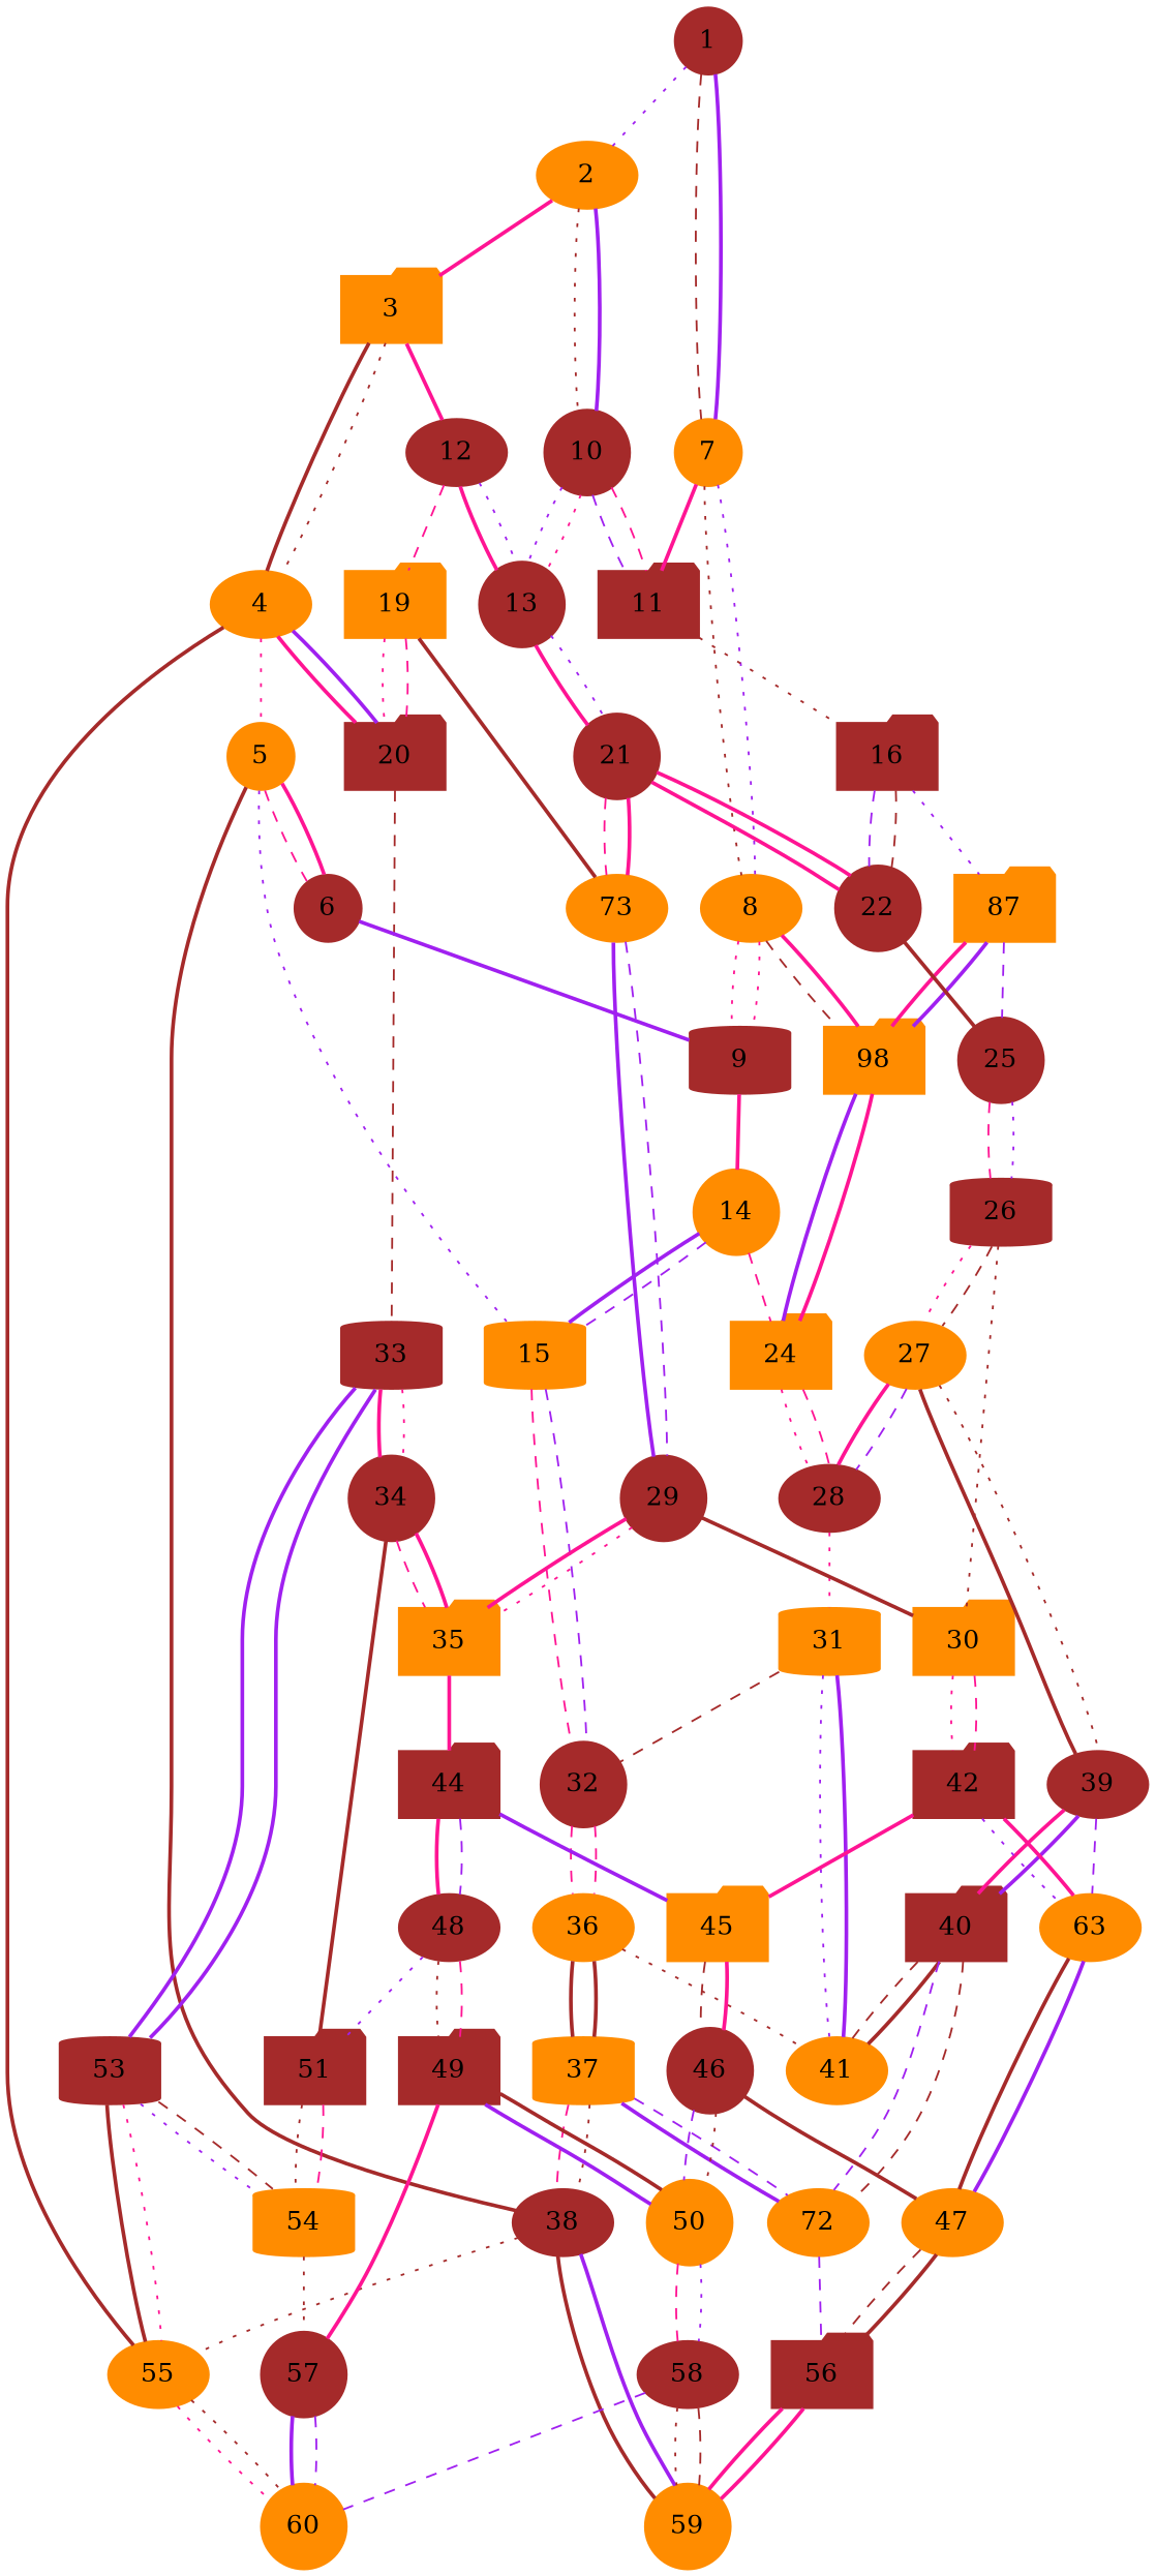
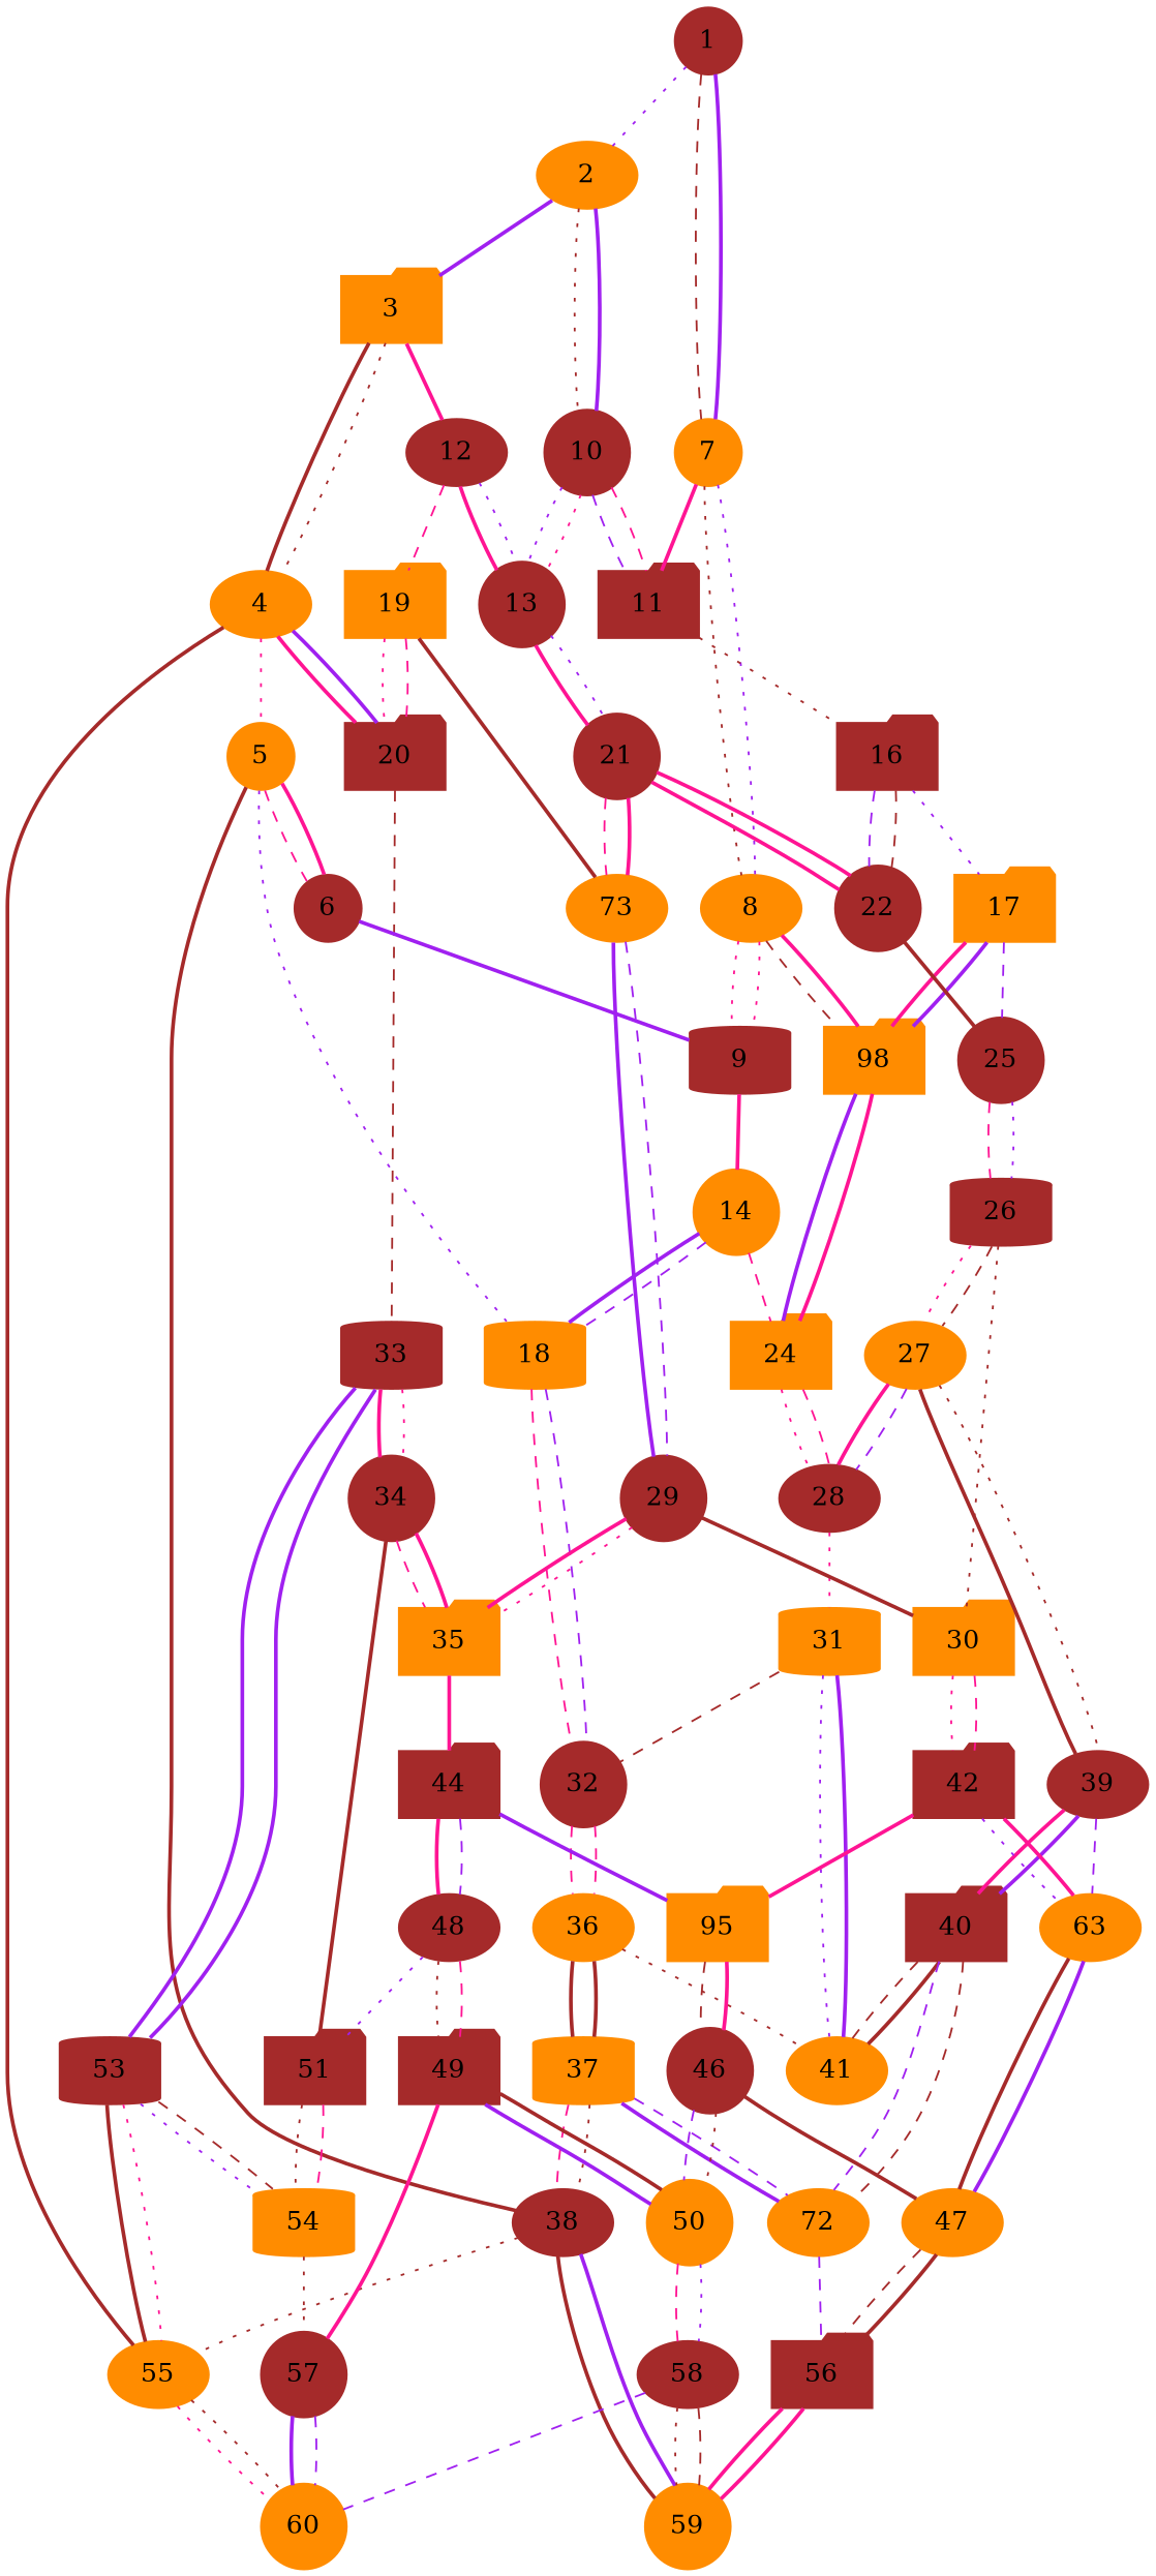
  graph {
    node [color=brown shape=circle style=filled]
    edge [color=deeppink style=bold]
    2 [color=darkorange shape=ellipse]
    1
    7 [color=darkorange]
    3 [color=darkorange shape=folder]
    10
    8 [color=darkorange shape=ellipse]
    11 [shape=folder]
    4 [color=darkorange shape=ellipse]
    12 [shape=ellipse]
    13
    5 [color=darkorange]
    20 [shape=folder]
    55 [color=darkorange shape=ellipse]
    19 [color=darkorange shape=folder]
    6
-   15 [color=darkorange shape=cylinder]
+   15 [color=darkorange shape=cylinder label=18]
    38 [shape=ellipse]
    33 [shape=cylinder]
    60 [color=darkorange]
    9 [shape=cylinder]
    32
    59 [color=darkorange]
    14 [color=darkorange]
    n24 [color=darkorange label=98 shape=folder]
    16 [shape=folder]
    24 [color=darkorange shape=folder]
    21
-   17 [color=darkorange shape=folder label=87]
+   17 [color=darkorange shape=folder]
    22
    n30 [color=darkorange label=73 shape=ellipse]
    28 [shape=ellipse]
    36 [color=darkorange shape=ellipse]
    25
    26 [shape=cylinder]
    29
    34
    53 [shape=cylinder]
    30 [color=darkorange shape=folder]
    35 [color=darkorange shape=folder]
    31 [color=darkorange shape=cylinder]
    27 [color=darkorange shape=ellipse]
    39 [shape=ellipse]
    42 [shape=folder]
    40 [shape=folder]
    n45 [color=darkorange label=63 shape=ellipse]
    41 [color=darkorange shape=ellipse]
    44 [shape=folder]
-   45 [color=darkorange shape=folder]
+   45 [color=darkorange shape=folder label=95]
    37 [color=darkorange shape=cylinder]
    51 [shape=folder]
    54 [color=darkorange shape=cylinder]
    48 [shape=ellipse]
    n53 [color=darkorange label=72 shape=ellipse]
    56 [shape=folder]
    47 [color=darkorange shape=ellipse]
    46
    49 [shape=folder]
    50 [color=darkorange]
    58 [shape=ellipse]
    57
-   2 -- 3
+   2 -- 3 [color=purple]
    2 -- 10 [color=brown style=dotted]
    2 -- 10 [color=purple]
    1 -- 2 [color=purple style=dotted]
    1 -- 7 [color=brown style=dashed]
    1 -- 7 [color=purple]
    7 -- 8 [color=brown style=dotted]
    7 -- 8 [color=purple style=dotted]
    7 -- 11
    3 -- 4 [color=brown]
    3 -- 4 [color=brown style=dotted]
    3 -- 12
    10 -- 11 [color=purple style=dashed]
    10 -- 11 [style=dashed]
    10 -- 13 [color=purple style=dotted]
    10 -- 13 [style=dotted]
    8 -- 9 [style=dotted]
    8 -- 9 [style=dotted]
    8 -- n24 [color=brown style=dashed]
    8 -- n24
    11 -- 16 [color=brown style=dotted]
    4 -- 5 [style=dotted]
    4 -- 20
    4 -- 20 [color=purple]
    4 -- 55 [color=brown]
    12 -- 13
    12 -- 13 [color=purple style=dotted]
    12 -- 19 [style=dashed]
    13 -- 21
    13 -- 21 [color=purple style=dotted]
    5 -- 6 [style=dashed]
    5 -- 6
    5 -- 15 [color=purple style=dotted]
    5 -- 38 [color=brown]
    20 -- 33 [color=brown style=dashed]
    55 -- 60 [style=dotted]
    55 -- 60 [color=brown style=dotted]
    19 -- 20 [style=dotted]
    19 -- 20 [style=dashed]
    19 -- n30 [color=brown]
    6 -- 9 [color=purple]
    15 -- 32 [style=dashed]
    15 -- 32 [color=purple style=dashed]
    38 -- 55 [color=brown style=dotted]
    38 -- 59 [color=brown]
    38 -- 59 [color=purple]
    33 -- 34
    33 -- 34 [style=dotted]
    33 -- 53 [color=purple]
    33 -- 53 [color=purple]
    9 -- 14
    32 -- 36 [style=dashed]
    32 -- 36 [style=dashed]
    14 -- 15 [color=purple]
    14 -- 15 [color=purple style=dashed]
    14 -- 24 [style=dashed]
    n24 -- 24 [color=purple]
    n24 -- 24
    16 -- 17 [color=purple style=dotted]
    16 -- 22 [color=purple style=dashed]
    16 -- 22 [color=brown style=dashed]
    24 -- 28 [style=dotted]
    24 -- 28 [style=dashed]
    21 -- 22
    21 -- 22
    21 -- n30 [style=dashed]
    21 -- n30
    17 -- n24
    17 -- n24 [color=purple]
    17 -- 25 [color=purple style=dashed]
    22 -- 25 [color=brown]
    n30 -- 29 [color=purple]
    n30 -- 29 [color=purple style=dashed]
    28 -- 31 [style=dotted]
    36 -- 41 [color=brown style=dotted]
    36 -- 37 [color=brown]
    36 -- 37 [color=brown]
    25 -- 26 [style=dashed]
    25 -- 26 [color=purple style=dotted]
    26 -- 30 [color=brown style=dotted]
    26 -- 27 [style=dotted]
    26 -- 27 [color=brown style=dashed]
    29 -- 30 [color=brown]
    29 -- 35
    29 -- 35 [style=dotted]
    34 -- 35 [style=dashed]
    34 -- 35
    34 -- 51 [color=brown]
    53 -- 55 [color=brown]
    53 -- 55 [style=dotted]
    53 -- 54 [color=purple style=dotted]
    53 -- 54 [color=brown style=dashed]
    30 -- 42 [style=dotted]
    30 -- 42 [style=dashed]
    35 -- 44
    31 -- 32 [color=brown style=dashed]
    31 -- 41 [color=purple style=dotted]
    31 -- 41 [color=purple]
    27 -- 28
    27 -- 28 [color=purple style=dashed]
    27 -- 39 [color=brown]
    27 -- 39 [color=brown style=dotted]
    39 -- 40
    39 -- 40 [color=purple]
    39 -- n45 [color=purple style=dashed]
    42 -- n45 [color=purple style=dotted]
    42 -- n45
    42 -- 45
    40 -- 41 [color=brown style=dashed]
    40 -- 41 [color=brown]
    40 -- n53 [color=purple style=dashed]
    40 -- n53 [color=brown style=dashed]
    n45 -- 47 [color=brown]
    n45 -- 47 [color=purple]
    44 -- 45 [color=purple]
    44 -- 48
    44 -- 48 [color=purple style=dashed]
    45 -- 46 [color=brown style=dashed]
    45 -- 46
    37 -- 38 [style=dashed]
    37 -- 38 [color=brown style=dotted]
    37 -- n53 [color=purple]
    37 -- n53 [color=purple style=dashed]
    51 -- 54 [color=brown style=dotted]
    51 -- 54 [style=dashed]
    54 -- 57 [color=brown style=dotted]
    48 -- 51 [color=purple style=dotted]
    48 -- 49 [color=brown style=dotted]
    48 -- 49 [style=dashed]
    n53 -- 56 [color=purple style=dashed]
    56 -- 59
    56 -- 59
    47 -- 56 [color=brown style=dashed]
    47 -- 56 [color=brown]
    46 -- 47 [color=brown]
    46 -- 50 [color=purple style=dashed]
    46 -- 50 [color=brown style=dotted]
    49 -- 50 [color=purple]
    49 -- 50 [color=brown]
    49 -- 57
    50 -- 58 [style=dashed]
    50 -- 58 [color=purple style=dotted]
    58 -- 60 [color=purple style=dashed]
    58 -- 59 [color=brown style=dotted]
    58 -- 59 [color=brown style=dashed]
    57 -- 60 [color=purple]
    57 -- 60 [color=purple style=dashed]
  }
